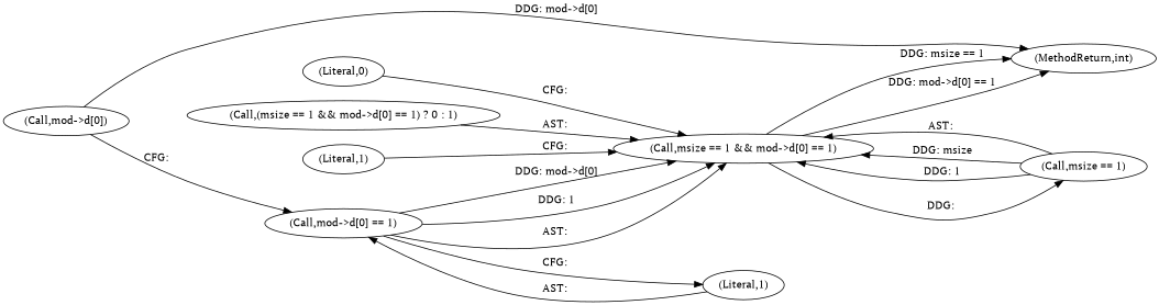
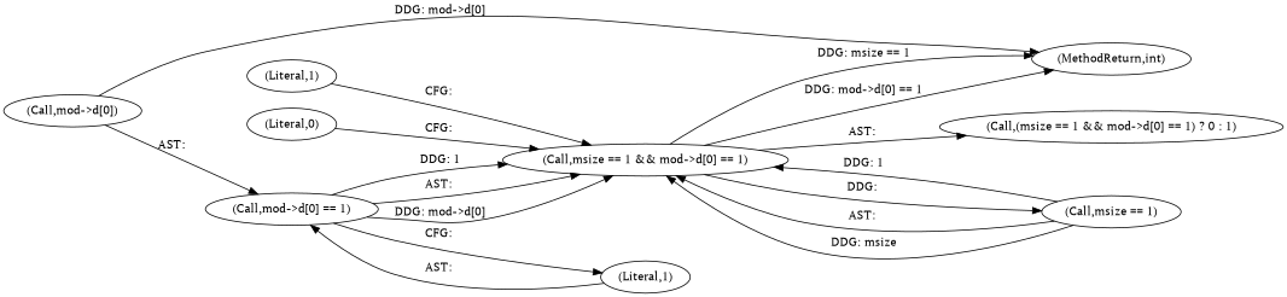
  digraph {
    fontname="PT Serif"
    rankdir=LR
    node [fontname="PT Serif"]
    edge [fontname="PT Serif"]
    n1 [label="(Call,mod->d[0] == 1)"]
    n2 [label="(Call,msize == 1 && mod->d[0] == 1)"]
    n3 [label="(Literal,1)"]
    n4 [label="(MethodReturn,int)"]
    n5 [label="(Call,(msize == 1 && mod->d[0] == 1) ? 0 : 1)"]
    n6 [label="(Call,msize == 1)"]
    n7 [label="(Call,mod->d[0])"]
    n8 [label="(Literal,1)"]
    n9 [label="(Literal,0)"]
    n1 -> n2 [label="AST: "]
    n1 -> n2 [label="DDG: mod->d[0]"]
    n1 -> n2 [label="DDG: 1"]
    n1 -> n3 [label="CFG: "]
    n2 -> n4 [label="DDG: mod->d[0] == 1"]
    n2 -> n4 [label="DDG: msize == 1"]
-   n5 -> n2 [label="AST: "]
+   n2 -> n5 [label="AST: "]
    n2 -> n6 [label="DDG: "]
    n3 -> n1 [label="AST: "]
    n6 -> n2 [label="AST: "]
    n6 -> n2 [label="DDG: msize"]
    n6 -> n2 [label="DDG: 1"]
-   n7 -> n1 [label="CFG: "]
+   n7 -> n1 [label="AST: "]
    n7 -> n4 [label="DDG: mod->d[0]"]
    n8 -> n2 [label="CFG: "]
    n9 -> n2 [label="CFG: "]
  }
